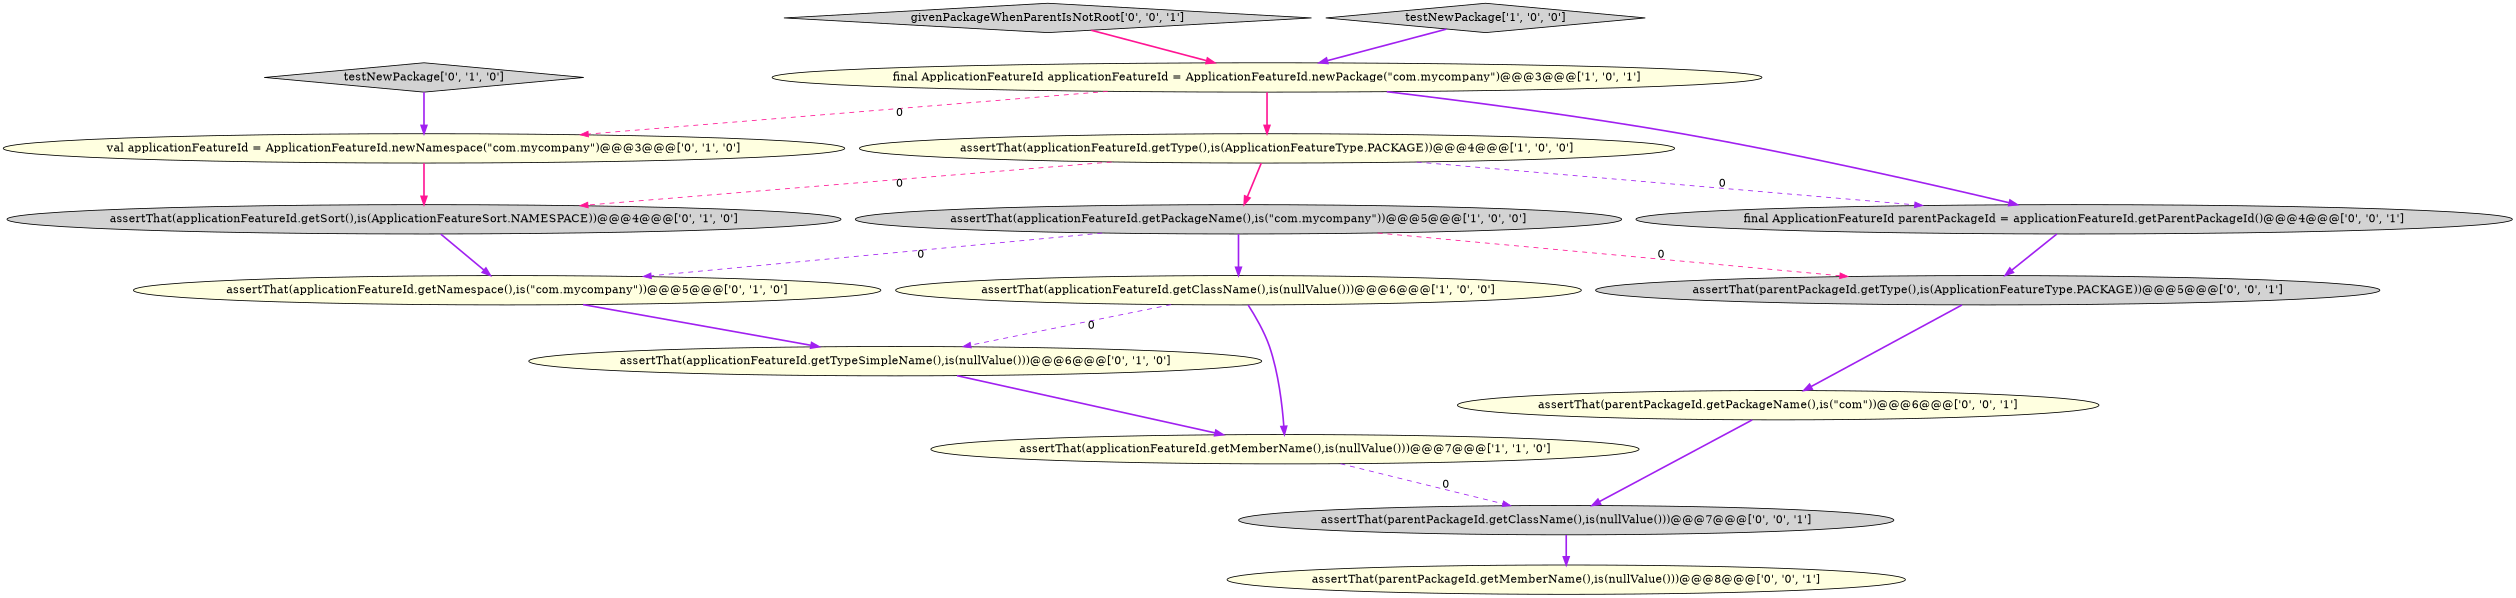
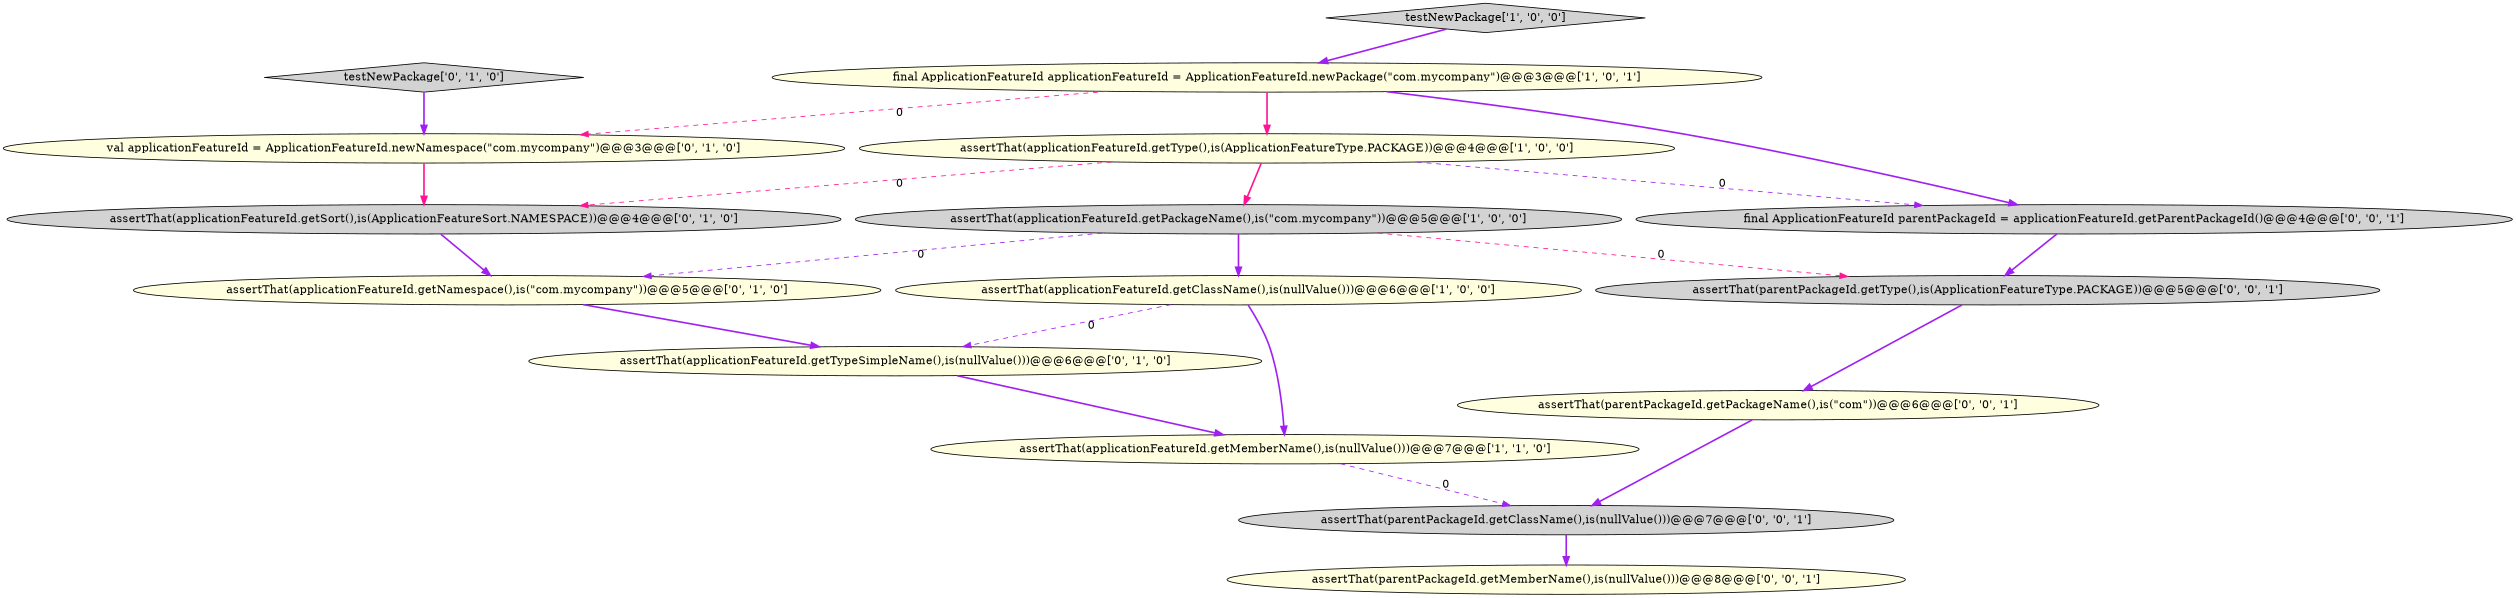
  digraph {
    node [fillcolor=lightyellow shape=ellipse style=filled]
    edge [style=bold color=purple]
    n1 [fillcolor=lightgrey label="assertThat(applicationFeatureId.getPackageName(),is(\"com.mycompany\"))@@@5@@@['1', '0', '0']"]
    n2 [label="assertThat(applicationFeatureId.getClassName(),is(nullValue()))@@@6@@@['1', '0', '0']"]
    n3 [fillcolor=lightgrey label="assertThat(parentPackageId.getType(),is(ApplicationFeatureType.PACKAGE))@@@5@@@['0', '0', '1']"]
    n4 [label="assertThat(applicationFeatureId.getNamespace(),is(\"com.mycompany\"))@@@5@@@['0', '1', '0']"]
    n5 [fillcolor=lightgrey label="assertThat(applicationFeatureId.getSort(),is(ApplicationFeatureSort.NAMESPACE))@@@4@@@['0', '1', '0']"]
    n6 [label="assertThat(applicationFeatureId.getTypeSimpleName(),is(nullValue()))@@@6@@@['0', '1', '0']"]
    n7 [label="assertThat(applicationFeatureId.getMemberName(),is(nullValue()))@@@7@@@['1', '1', '0']"]
    n8 [fillcolor=lightgrey label="assertThat(parentPackageId.getClassName(),is(nullValue()))@@@7@@@['0', '0', '1']"]
    n9 [label="assertThat(parentPackageId.getMemberName(),is(nullValue()))@@@8@@@['0', '0', '1']"]
    n10 [label="val applicationFeatureId = ApplicationFeatureId.newNamespace(\"com.mycompany\")@@@3@@@['0', '1', '0']"]
    n11 [fillcolor=lightgrey label="final ApplicationFeatureId parentPackageId = applicationFeatureId.getParentPackageId()@@@4@@@['0', '0', '1']"]
-   n12 [fillcolor=lightgrey label="givenPackageWhenParentIsNotRoot['0', '0', '1']" shape=diamond]
    n13 [label="final ApplicationFeatureId applicationFeatureId = ApplicationFeatureId.newPackage(\"com.mycompany\")@@@3@@@['1', '0', '1']"]
    n14 [label="assertThat(parentPackageId.getPackageName(),is(\"com\"))@@@6@@@['0', '0', '1']"]
    n15 [fillcolor=lightgrey label="testNewPackage['1', '0', '0']" shape=diamond]
    n16 [label="assertThat(applicationFeatureId.getType(),is(ApplicationFeatureType.PACKAGE))@@@4@@@['1', '0', '0']"]
    n17 [fillcolor=lightgrey label="testNewPackage['0', '1', '0']" shape=diamond]
    n1 -> n2
    n1 -> n3 [label=0 style=dashed color=deeppink]
    n1 -> n4 [label=0 style=dashed]
    n2 -> n6 [label=0 style=dashed]
    n2 -> n7
    n3 -> n14
    n4 -> n6
    n5 -> n4
    n6 -> n7
    n7 -> n8 [label=0 style=dashed]
    n8 -> n9
    n10 -> n5 [color=deeppink]
    n11 -> n3
-   n12 -> n13 [color=deeppink]
    n13 -> n10 [label=0 style=dashed color=deeppink]
    n13 -> n11
    n13 -> n16 [color=deeppink]
    n14 -> n8
    n15 -> n13
    n16 -> n1 [color=deeppink]
    n16 -> n5 [label=0 style=dashed color=deeppink]
    n16 -> n11 [label=0 style=dashed]
    n17 -> n10
  }
